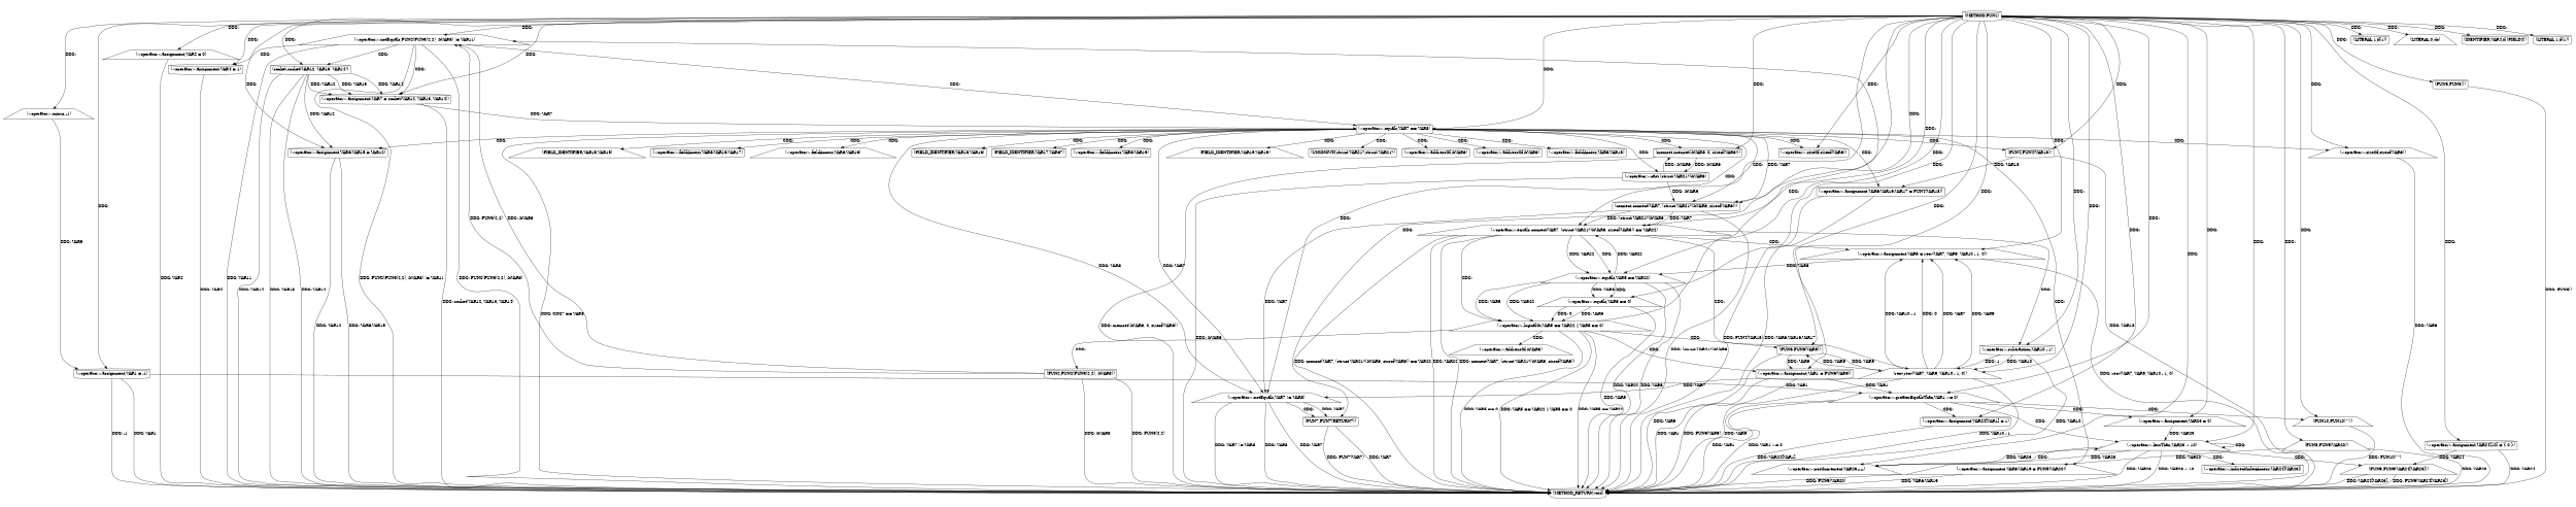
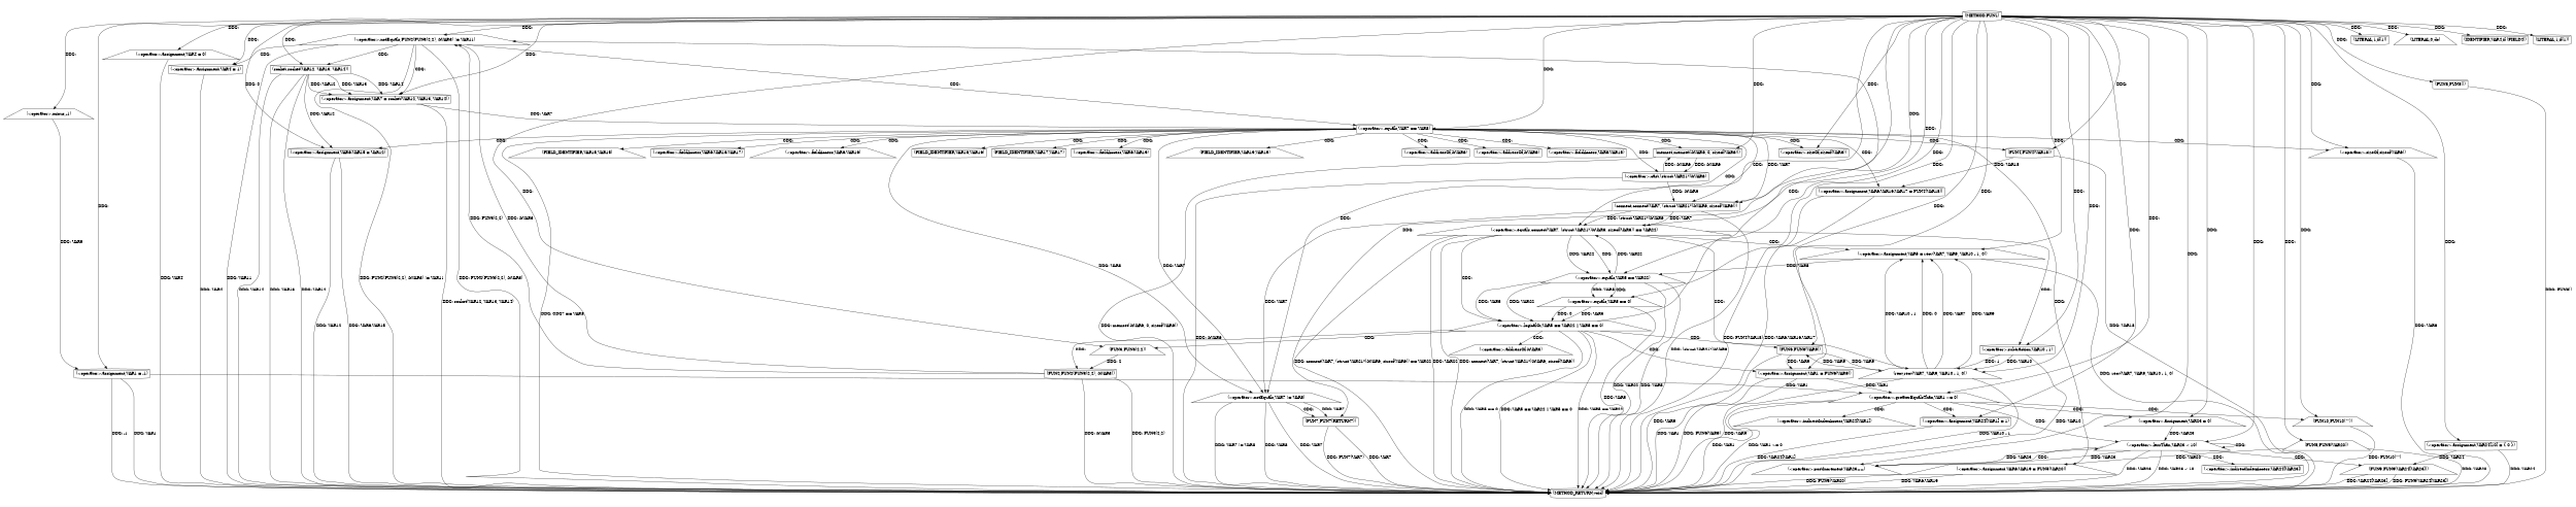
  digraph {
    node [shape=cylinder]
    n1 [label="(METHOD,FUN1)"]
    n2 [label="(<operator>.assignment,VAR1 = -1)"]
    n3 [label="(<operator>.minus,-1)" shape=trapezium]
    n4 [label="(LITERAL,1,if(1))"]
    n5 [label="(<operator>.assignment,VAR4 = 0)" shape=trapezium]
    n6 [label="(<operator>.notEquals,FUN2(FUN3(2,2), &VAR3) != VAR11)" shape=trapezium]
+   n7 [label="(FUN3,FUN3(2,2))" shape=trapezium]
    n8 [label="(<operator>.assignment,VAR4 = 1)"]
    n9 [label="(<operator>.assignment,VAR7 = socket(VAR12, VAR13, VAR14))"]
    n10 [label="(socket,socket(VAR12, VAR13, VAR14))"]
    n11 [label="(<operator>.equals,VAR7 == VAR8)"]
    n12 [label="(memset,memset(&VAR6, 0, sizeof(VAR6)))"]
    n13 [label="(<operator>.sizeOf,sizeof(VAR6))"]
    n14 [label="(<operator>.assignment,VAR6.VAR15 = VAR12)"]
    n15 [label="(FUN4,FUN4(VAR18))"]
    n16 [label="(FUN5,FUN5(VAR20))" shape=trapezium]
    n17 [label="(<operator>.equals,connect(VAR7, (struct VAR21*)&VAR6, sizeof(VAR6)) == VAR22)" shape=trapezium]
    n18 [label="(connect,connect(VAR7, (struct VAR21*)&VAR6, sizeof(VAR6)))"]
    n19 [label="(<operator>.sizeOf,sizeof(VAR6))" shape=trapezium]
    n20 [label="(<operator>.assignment,VAR5 = recv(VAR7, VAR9, VAR10 - 1, 0))" shape=trapezium]
    n21 [label="(recv,recv(VAR7, VAR9, VAR10 - 1, 0))" shape=trapezium]
    n22 [label="(<operator>.subtraction,VAR10 - 1)"]
    n23 [label="(<operator>.equals,VAR5 == VAR22)" shape=trapezium]
    n24 [label="(<operator>.equals,VAR5 == 0)" shape=trapezium]
    n25 [label="(<operator>.assignment,VAR1 = FUN6(VAR9))"]
    n26 [label="(FUN6,FUN6(VAR9))"]
    n27 [label="(LITERAL,0,do)" shape=trapezium]
    n28 [label="(<operator>.notEquals,VAR7 != VAR8)" shape=trapezium]
    n29 [label="(FUN7,FUN7(RETURN7))"]
    n30 [label="(IDENTIFIER,VAR4,if (FIELD4))"]
    n31 [label="(FUN8,FUN8())"]
    n32 [label="(LITERAL,1,if(1))"]
    n33 [label="(<operator>.assignment,VAR24[10] = { 0 })"]
    n34 [label="(<operator>.greaterEqualsThan,VAR1 >= 0)" shape=trapezium]
    n35 [label="(<operator>.assignment,VAR24[VAR1] = 1)"]
    n36 [label="(<operator>.assignment,VAR23 = 0)" shape=trapezium]
    n37 [label="(<operator>.lessThan,VAR23 < 10)" shape=trapezium]
    n38 [label="(<operator>.postIncrement,VAR23++)" shape=trapezium]
    n39 [label="(FUN10,FUN10(\"\"))" shape=trapezium]
    n40 [label="(METHOD_RETURN,void)"]
    n41 [label="(FUN2,FUN2(FUN3(2,2), &VAR3))"]
    n42 [label="(<operator>.assignment,VAR6.VAR16.VAR17 = FUN4(VAR18))"]
    n43 [label="(<operator>.assignment,VAR6.VAR19 = FUN5(VAR20))" shape=trapezium]
    n44 [label="(<operator>.cast,(struct VAR21*)&VAR6)"]
    n45 [label="(<operator>.addressOf,&VAR6)"]
    n46 [label="(<operator>.fieldAccess,VAR6.VAR15)"]
    n47 [label="(FIELD_IDENTIFIER,VAR15,VAR15)" shape=trapezium]
    n48 [label="(<operator>.fieldAccess,VAR6.VAR16.VAR17)"]
    n49 [label="(<operator>.fieldAccess,VAR6.VAR16)" shape=trapezium]
    n50 [label="(FIELD_IDENTIFIER,VAR16,VAR16)"]
-   n51 [label="(FIELD_IDENTIFIER,VAR17,VAR67)"]
+   n51 [label="(FIELD_IDENTIFIER,VAR17,VAR17)"]
    n52 [label="(<operator>.fieldAccess,VAR6.VAR19)"]
    n53 [label="(FIELD_IDENTIFIER,VAR19,VAR19)" shape=trapezium]
-   n54 [label="(UNKNOWN,struct VAR21*,struct VAR21*)"]
    n55 [label="(<operator>.addressOf,&VAR6)"]
    n56 [label="(<operator>.logicalOr,VAR5 == VAR22 || VAR5 == 0)" shape=trapezium]
    n57 [label="(FUN9,FUN9(VAR24[VAR23]))" shape=trapezium]
+   n58 [label="(<operator>.indirectIndexAccess,VAR24[VAR1])" shape=trapezium]
    n59 [label="(<operator>.indirectIndexAccess,VAR24[VAR23])"]
    n60 [label="(<operator>.addressOf,&VAR3)" shape=trapezium]
    n1 -> n2 [label="DDG: "]
    n1 -> n3 [label="DDG: "]
    n1 -> n4 [label="DDG: "]
    n1 -> n5 [label="DDG: "]
    n1 -> n6 [label="DDG: "]
+   n1 -> n7 [label="DDG: "]
    n1 -> n8 [label="DDG: "]
    n1 -> n9 [label="DDG: "]
    n1 -> n10 [label="DDG: "]
    n1 -> n11 [label="DDG: "]
    n1 -> n12 [label="DDG: "]
    n1 -> n13 [label="DDG: "]
-   n1 -> n14 [label="DDG: "]
+   n1 -> n14 [label="DDG: 0"]
    n1 -> n15 [label="DDG: "]
    n1 -> n16 [label="DDG: "]
    n1 -> n17 [label="DDG: "]
    n1 -> n18 [label="DDG: "]
    n1 -> n19 [label="DDG: "]
    n1 -> n20 [label="DDG: "]
    n1 -> n21 [label="DDG: "]
    n1 -> n22 [label="DDG: "]
    n1 -> n23 [label="DDG: "]
    n1 -> n24 [label="DDG: "]
    n1 -> n25 [label="DDG: "]
    n1 -> n26 [label="DDG: "]
    n1 -> n27 [label="DDG: "]
    n1 -> n28 [label="DDG: "]
    n1 -> n29 [label="DDG: "]
    n1 -> n30 [label="DDG: "]
    n1 -> n31 [label="DDG: "]
    n1 -> n32 [label="DDG: "]
    n1 -> n33 [label="DDG: "]
    n1 -> n34 [label="DDG: "]
    n1 -> n35 [label="DDG: "]
    n1 -> n36 [label="DDG: "]
    n1 -> n37 [label="DDG: "]
    n1 -> n38 [label="DDG: "]
    n1 -> n39 [label="DDG: "]
    n2 -> n34 [label="DDG: VAR1"]
    n2 -> n40 [label="DDG: VAR1"]
    n2 -> n40 [label="DDG: -1"]
    n3 -> n2 [label="DDG: VAR9"]
    n5 -> n40 [label="DDG: VAR4"]
    n6 -> n8 [label="CDG: "]
    n6 -> n9 [label="CDG: "]
    n6 -> n10 [label="CDG: "]
    n6 -> n11 [label="CDG: "]
    n6 -> n40 [label="DDG: FUN2(FUN3(2,2), &VAR3)"]
    n6 -> n40 [label="DDG: VAR11"]
    n6 -> n40 [label="DDG: FUN2(FUN3(2,2), &VAR3) != VAR11"]
+   n7 -> n41 [label="DDG: 2"]
    n8 -> n40 [label="DDG: VAR4"]
    n9 -> n11 [label="DDG: VAR7"]
    n9 -> n40 [label="DDG: socket(VAR12, VAR13, VAR14)"]
    n10 -> n9 [label="DDG: VAR12"]
    n10 -> n9 [label="DDG: VAR13"]
    n10 -> n9 [label="DDG: VAR14"]
    n10 -> n14 [label="DDG: VAR12"]
    n10 -> n40 [label="DDG: VAR12"]
    n10 -> n40 [label="DDG: VAR14"]
    n10 -> n40 [label="DDG: VAR13"]
    n11 -> n12 [label="CDG: "]
    n11 -> n13 [label="CDG: "]
    n11 -> n14 [label="CDG: "]
    n11 -> n15 [label="CDG: "]
    n11 -> n17 [label="CDG: "]
    n11 -> n18 [label="DDG: VAR7"]
    n11 -> n18 [label="CDG: "]
    n11 -> n19 [label="CDG: "]
    n11 -> n28 [label="DDG: VAR7"]
    n11 -> n28 [label="DDG: VAR8"]
    n11 -> n40 [label="DDG: CDG7 == VAR8"]
    n11 -> n42 [label="CDG: "]
-   n11 -> n43 [label="CDG: "]
+   n11 -> n43 [label="DDG: "]
    n11 -> n44 [label="CDG: "]
    n11 -> n45 [label="CDG: "]
    n11 -> n46 [label="CDG: "]
    n11 -> n47 [label="CDG: "]
    n11 -> n48 [label="CDG: "]
    n11 -> n49 [label="CDG: "]
    n11 -> n50 [label="CDG: "]
    n11 -> n51 [label="CDG: "]
    n11 -> n52 [label="CDG: "]
    n11 -> n53 [label="CDG: "]
-   n11 -> n54 [label="CDG: "]
    n11 -> n55 [label="CDG: "]
    n12 -> n40 [label="DDG: memset(&VAR6, 0, sizeof(VAR6))"]
    n12 -> n44 [label="DDG: &VAR6"]
    n14 -> n40 [label="DDG: VAR12"]
    n14 -> n40 [label="DDG: VAR6.VAR15"]
    n15 -> n40 [label="DDG: VAR18"]
    n15 -> n42 [label="DDG: VAR18"]
    n16 -> n40 [label="DDG: VAR20"]
    n16 -> n43 [label="DDG: VAR20"]
    n17 -> n20 [label="CDG: "]
    n17 -> n21 [label="CDG: "]
    n17 -> n22 [label="CDG: "]
    n17 -> n23 [label="DDG: VAR22"]
    n17 -> n23 [label="CDG: "]
    n17 -> n40 [label="DDG: connect(VAR7, (struct VAR21*)&VAR6, sizeof(VAR6))"]
    n17 -> n40 [label="DDG: VAR22"]
    n17 -> n40 [label="DDG: connect(VAR7, (struct VAR21*)&VAR6, sizeof(VAR6)) == VAR22"]
    n17 -> n56 [label="CDG: "]
    n18 -> n17 [label="DDG: VAR7"]
    n18 -> n17 [label="DDG: (struct VAR21*)&VAR6"]
    n18 -> n28 [label="DDG: VAR7"]
    n18 -> n40 [label="DDG: (struct VAR21*)&VAR6"]
    n19 -> n40 [label="DDG: VAR6"]
    n20 -> n23 [label="DDG: VAR5"]
    n20 -> n40 [label="DDG: recv(VAR7, VAR9, VAR10 - 1, 0)"]
    n21 -> n20 [label="DDG: VAR7"]
    n21 -> n20 [label="DDG: VAR9"]
    n21 -> n20 [label="DDG: VAR10 - 1"]
    n21 -> n20 [label="DDG: 0"]
    n21 -> n26 [label="DDG: VAR9"]
-   n21 -> n28 [label="DDG: VAR7"]
    n21 -> n40 [label="DDG: VAR10 - 1"]
    n21 -> n40 [label="DDG: VAR9"]
    n22 -> n21 [label="DDG: VAR10"]
    n22 -> n21 [label="DDG: 1"]
    n22 -> n40 [label="DDG: VAR10"]
    n23 -> n17 [label="DDG: VAR22"]
    n23 -> n24 [label="DDG: VAR5"]
    n23 -> n24 [label="CDG: "]
    n23 -> n40 [label="DDG: VAR5"]
    n23 -> n40 [label="DDG: VAR22"]
    n23 -> n56 [label="DDG: VAR5"]
    n23 -> n56 [label="DDG: VAR22"]
    n24 -> n40 [label="DDG: VAR5"]
    n24 -> n56 [label="DDG: VAR5"]
    n24 -> n56 [label="DDG: 0"]
    n25 -> n34 [label="DDG: VAR1"]
    n25 -> n40 [label="DDG: VAR1"]
    n25 -> n40 [label="DDG: FUN6(VAR9)"]
    n26 -> n21 [label="DDG: VAR9"]
    n26 -> n25 [label="DDG: VAR9"]
    n26 -> n40 [label="DDG: VAR9"]
    n28 -> n29 [label="DDG: VAR7"]
    n28 -> n29 [label="CDG: "]
    n28 -> n40 [label="DDG: VAR8"]
    n28 -> n40 [label="DDG: VAR7 != VAR8"]
    n28 -> n40 [label="DDG: VAR7"]
    n29 -> n40 [label="DDG: VAR7"]
    n29 -> n40 [label="DDG: FUN7(VAR7)"]
    n31 -> n40 [label="DDG: FUN8()"]
    n33 -> n40 [label="DDG: VAR24"]
    n33 -> n57 [label="DDG: VAR24"]
    n34 -> n35 [label="CDG: "]
    n34 -> n36 [label="CDG: "]
    n34 -> n37 [label="CDG: "]
    n34 -> n39 [label="CDG: "]
    n34 -> n40 [label="DDG: VAR1 >= 0"]
    n34 -> n40 [label="DDG: VAR1"]
+   n34 -> n58 [label="CDG: "]
    n35 -> n40 [label="DDG: VAR24[VAR1]"]
    n36 -> n37 [label="DDG: VAR23"]
    n37 -> n37 [label="CDG: "]
    n37 -> n38 [label="DDG: VAR23"]
    n37 -> n38 [label="CDG: "]
    n37 -> n40 [label="DDG: VAR23 < 10"]
    n37 -> n40 [label="DDG: VAR23"]
    n37 -> n57 [label="CDG: "]
    n37 -> n59 [label="CDG: "]
    n38 -> n37 [label="DDG: VAR23"]
    n39 -> n40 [label="DDG: FUN10(\"\")"]
    n41 -> n6 [label="DDG: FUN3(2,2)"]
    n41 -> n6 [label="DDG: &VAR3"]
    n41 -> n40 [label="DDG: FUN3(2,2)"]
    n41 -> n40 [label="DDG: &VAR3"]
    n42 -> n40 [label="DDG: FUN4(VAR18)"]
    n42 -> n40 [label="DDG: VAR6.VAR16.VAR17"]
    n43 -> n40 [label="DDG: VAR6.VAR19"]
    n43 -> n40 [label="DDG: FUN5(VAR20)"]
    n44 -> n12 [label="DDG: &VAR6"]
    n44 -> n18 [label="DDG: &VAR6"]
    n44 -> n40 [label="DDG: &VAR6"]
    n56 -> n6 [label="CDG: "]
+   n56 -> n7 [label="CDG: "]
    n56 -> n25 [label="CDG: "]
    n56 -> n26 [label="CDG: "]
    n56 -> n40 [label="DDG: VAR5 == VAR22 || VAR5 == 0"]
    n56 -> n40 [label="DDG: VAR5 == VAR22"]
    n56 -> n40 [label="DDG: VAR5 == 0"]
    n56 -> n41 [label="CDG: "]
    n56 -> n60 [label="CDG: "]
    n57 -> n40 [label="DDG: VAR24[VAR23]"]
    n57 -> n40 [label="DDG: FUN9(VAR24[VAR23])"]
  }
